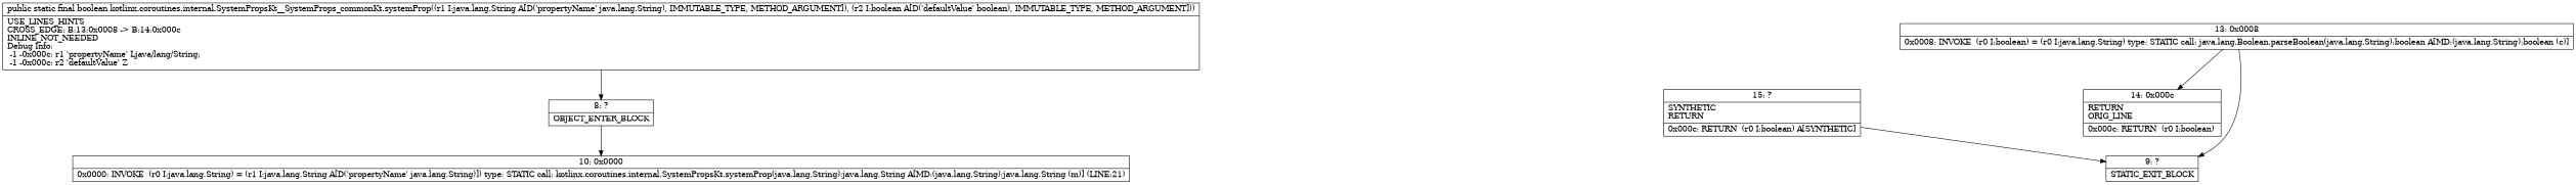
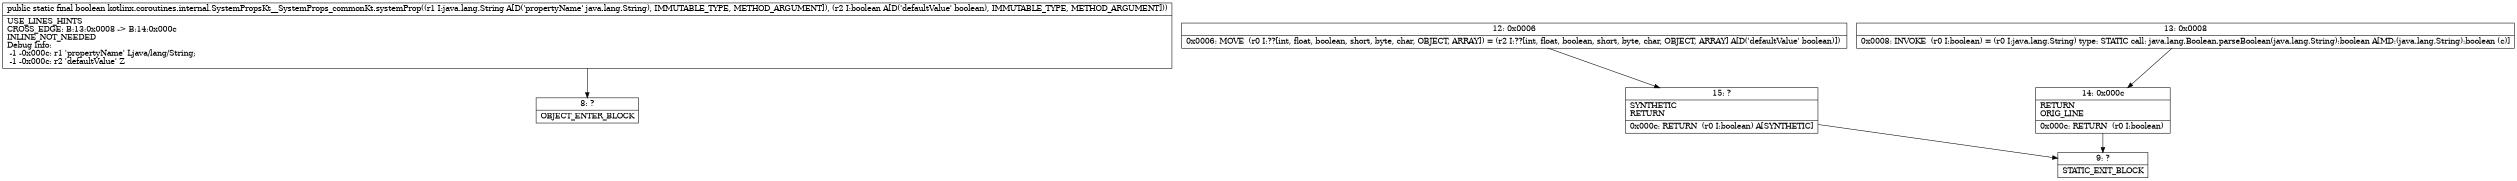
  digraph {
    node [shape=record]
    n1 [label="{8\:\ ?|OBJECT_ENTER_BLOCK\l}"]
-   n2 [label="{10\:\ 0x0000|0x0000: INVOKE  (r0 I:java.lang.String) = (r1 I:java.lang.String A[D('propertyName' java.lang.String)]) type: STATIC call: kotlinx.coroutines.internal.SystemPropsKt.systemProp(java.lang.String):java.lang.String A[MD:(java.lang.String):java.lang.String (m)] (LINE:21)\l}"]
+   n3 [label="{12\:\ 0x0006|0x0006: MOVE  (r0 I:??[int, float, boolean, short, byte, char, OBJECT, ARRAY]) = (r2 I:??[int, float, boolean, short, byte, char, OBJECT, ARRAY] A[D('defaultValue' boolean)]) \l}"]
    n4 [label="{15\:\ ?|SYNTHETIC\lRETURN\l|0x000c: RETURN  (r0 I:boolean) A[SYNTHETIC]\l}"]
    n5 [label="{13\:\ 0x0008|0x0008: INVOKE  (r0 I:boolean) = (r0 I:java.lang.String) type: STATIC call: java.lang.Boolean.parseBoolean(java.lang.String):boolean A[MD:(java.lang.String):boolean (c)]\l}"]
    n6 [label="{14\:\ 0x000c|RETURN\lORIG_LINE\l|0x000c: RETURN  (r0 I:boolean) \l}"]
    n7 [label="{9\:\ ?|STATIC_EXIT_BLOCK\l}"]
    n8 [label="{public static final boolean kotlinx.coroutines.internal.SystemPropsKt__SystemProps_commonKt.systemProp((r1 I:java.lang.String A[D('propertyName' java.lang.String), IMMUTABLE_TYPE, METHOD_ARGUMENT]), (r2 I:boolean A[D('defaultValue' boolean), IMMUTABLE_TYPE, METHOD_ARGUMENT]))  | USE_LINES_HINTS\lCROSS_EDGE: B:13:0x0008 \-\> B:14:0x000c\lINLINE_NOT_NEEDED\lDebug Info:\l  \-1 \-0x000c: r1 'propertyName' Ljava\/lang\/String;\l  \-1 \-0x000c: r2 'defaultValue' Z\l}"]
-   n1 -> n2
+   n3 -> n4
    n4 -> n7
    n5 -> n6
-   n5 -> n7
+   n6 -> n7
    n8 -> n1
  }
